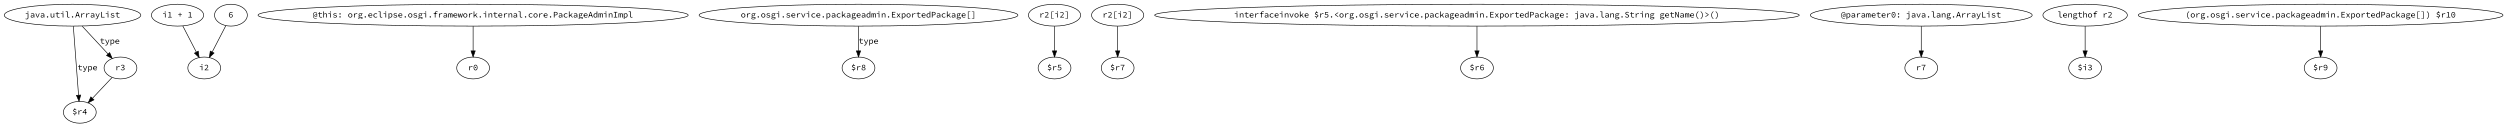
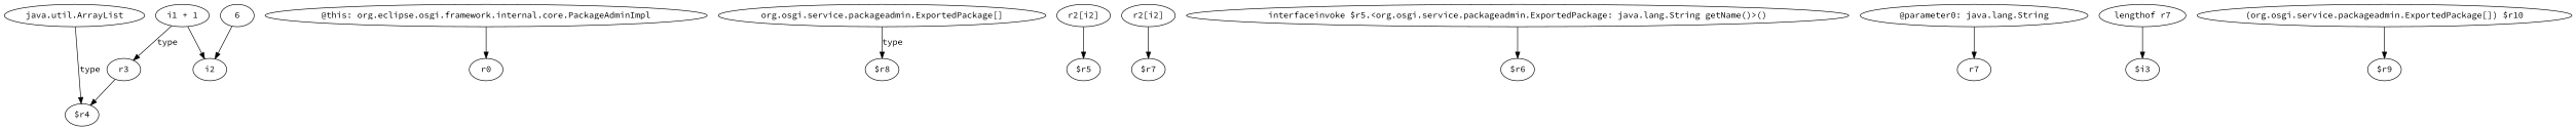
  digraph {
    fontname="Source Code Pro"
    node [fontname="Source Code Pro"]
    edge [fontname="Source Code Pro"]
    n1 [label="java.util.ArrayList"]
    n2 [label=r3]
    n3 [label="$r4"]
    n4 [label=6]
    n5 [label=i2]
    n6 [label="i1 + 1"]
    n7 [label="@this: org.eclipse.osgi.framework.internal.core.PackageAdminImpl"]
    n8 [label=r0]
    n9 [label="org.osgi.service.packageadmin.ExportedPackage[]"]
    n10 [label="$r8"]
    n11 [label="r2[i2]"]
    n12 [label="$r5"]
    n13 [label="r2[i2]"]
    n14 [label="$r7"]
    n15 [label="interfaceinvoke $r5.<org.osgi.service.packageadmin.ExportedPackage: java.lang.String getName()>()"]
    n16 [label="$r6"]
-   n17 [label="@parameter0: java.lang.ArrayList"]
+   n17 [label="@parameter0: java.lang.String"]
    n18 [label=r7]
-   n19 [label="lengthof r2"]
+   n19 [label="lengthof r7"]
    n20 [label="$i3"]
    n21 [label="(org.osgi.service.packageadmin.ExportedPackage[]) $r10"]
    n22 [label="$r9"]
-   n1 -> n2 [label=type]
+   n6 -> n2 [label=type]
    n1 -> n3 [label=type]
    n2 -> n3
    n4 -> n5
    n6 -> n5
    n7 -> n8
    n9 -> n10 [label=type]
    n11 -> n12
    n13 -> n14
    n15 -> n16
    n17 -> n18
    n19 -> n20
    n21 -> n22
  }
